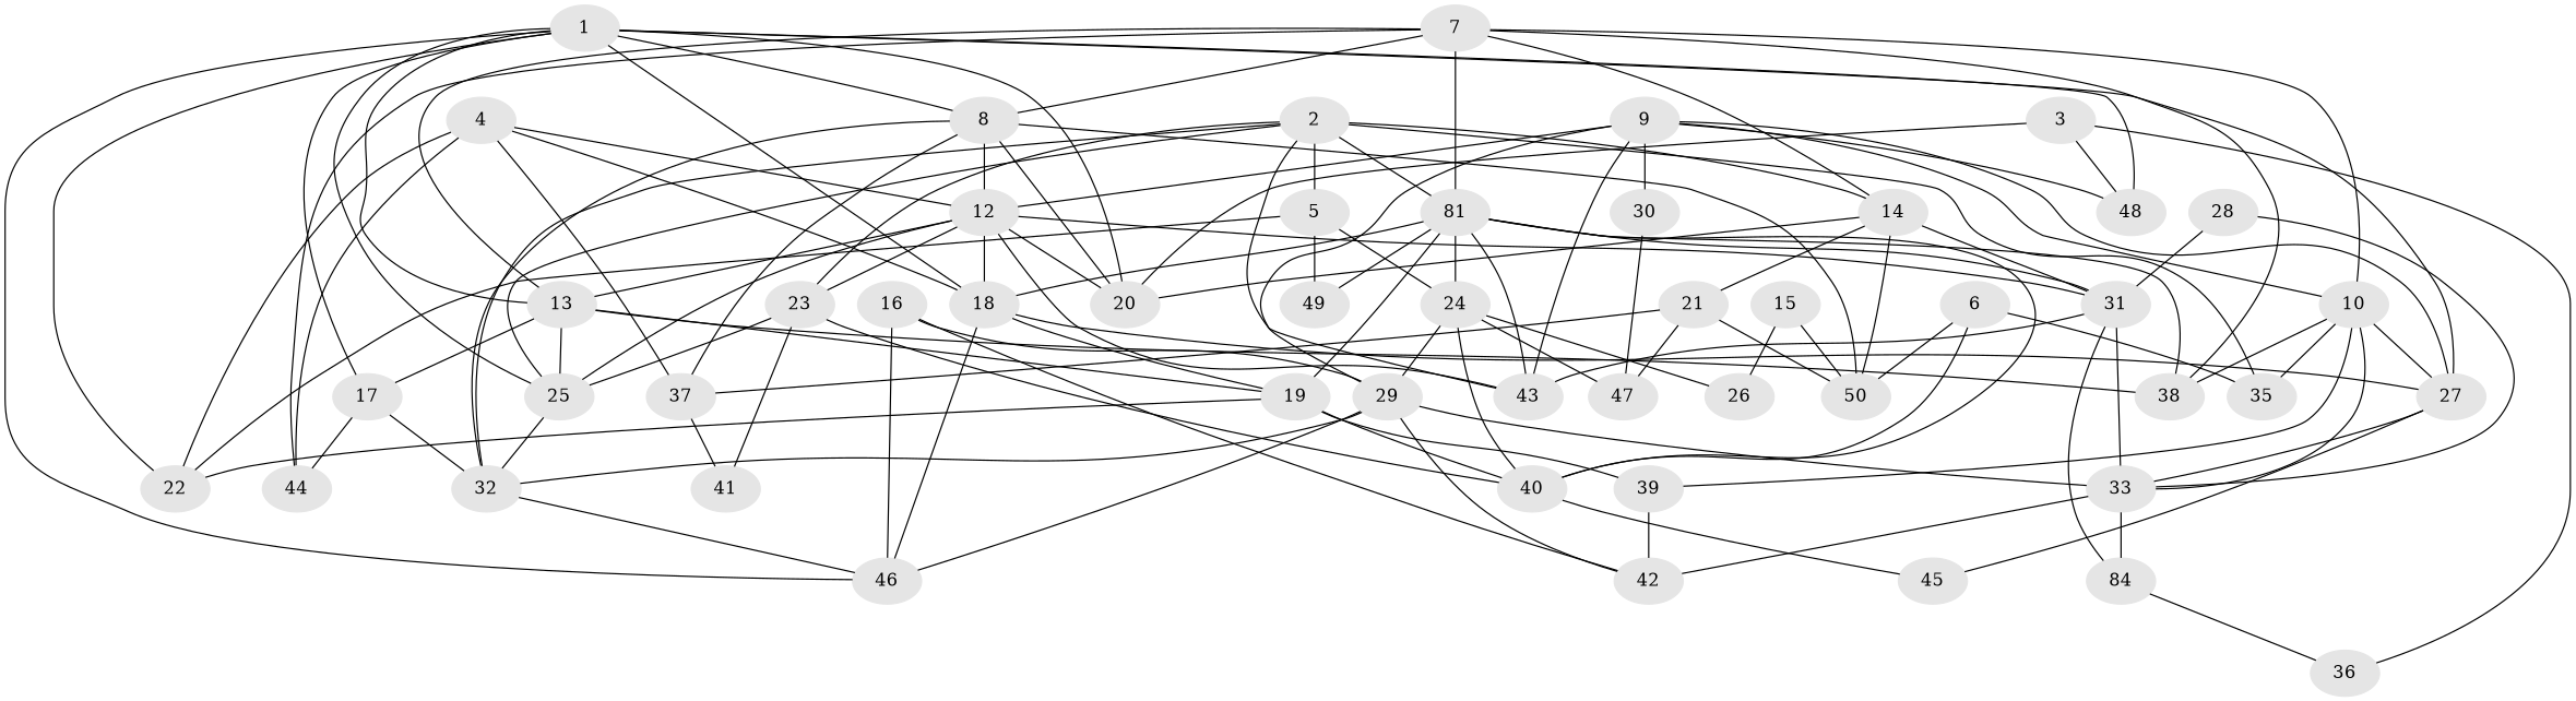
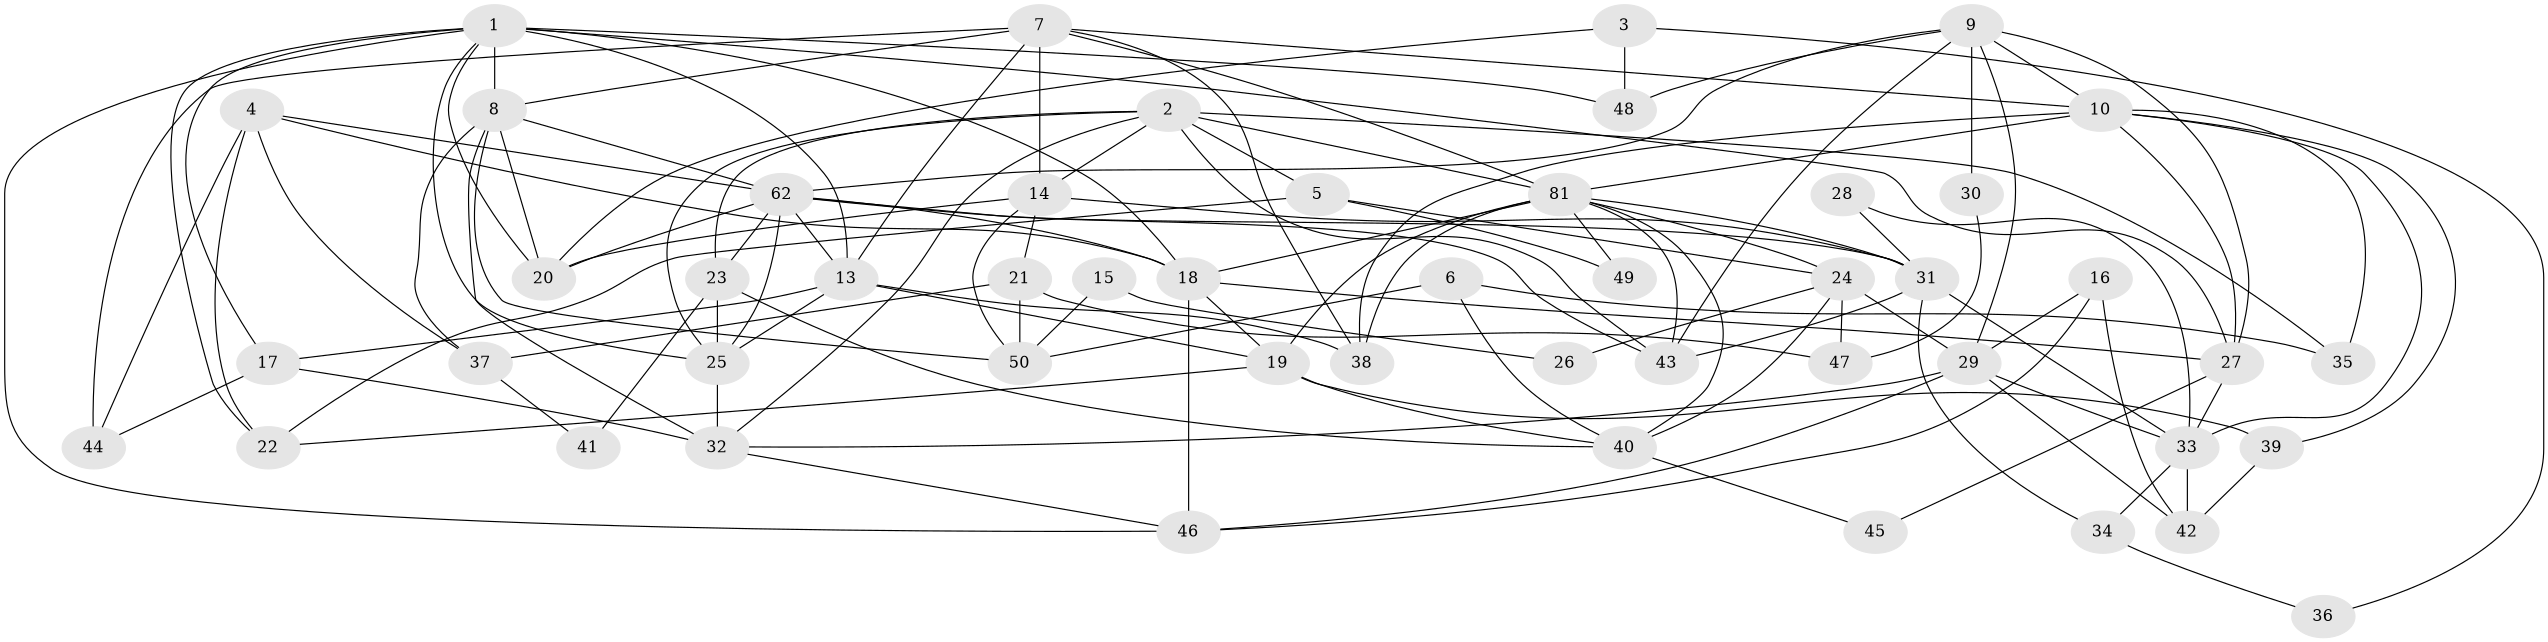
  graph {
    node [color=gray90 style=filled]
    edge [weight=1.0]
    1
    8
    13
    17
    18
    20
    22
    25
    27
    46
    48
    32
-   12
+   12 [label=62]
    37
    50
    38
    19
    44
    33
    45
    2
    5
    n23 [label=81]
    14
    23
    35
    43
    24
    49
    40
    31
    21
    41
    3
    36
    4
    29
    26
    47
    6
    7
    10
    39
    9
    30
    42
-   34 [label=84]
+   34
    15
    16
    28
    1 -- 8 [weight=3.0]
    1 -- 13 [weight=2.0]
    1 -- 17 [weight=2.0]
    1 -- 18
    1 -- 20
    1 -- 22
    1 -- 25
    1 -- 27
    1 -- 46
    1 -- 48
    8 -- 20
    8 -- 32
    8 -- 12
    8 -- 37
    8 -- 50 [weight=2.0]
    13 -- 17
    13 -- 25
    13 -- 38
    13 -- 19
    17 -- 32 [weight=2.0]
    17 -- 44
    18 -- 27
    18 -- 46
    18 -- 19
    25 -- 32
    27 -- 33
    27 -- 45
    32 -- 46
    12 -- 13
    12 -- 18
    12 -- 20
    12 -- 25
    12 -- 23
    12 -- 43
    12 -- 31
    37 -- 41
    19 -- 22
    19 -- 40
    19 -- 39
    33 -- 42 [weight=2.0]
    33 -- 34
    2 -- 25
    2 -- 32
    2 -- 5
    2 -- n23
    2 -- 14 [weight=2.0]
    2 -- 23
    2 -- 35
    2 -- 43
    5 -- 22
    5 -- 24
    5 -- 49
    n23 -- 18
    n23 -- 38
    n23 -- 19 [weight=3.0]
    n23 -- 43
    n23 -- 24
    n23 -- 49
    n23 -- 40
    n23 -- 31 [weight=2.0]
    14 -- 20
    14 -- 50
    14 -- 31
    14 -- 21
    23 -- 25
    23 -- 40
    23 -- 41
    24 -- 40
    24 -- 29
    24 -- 26
    24 -- 47
    40 -- 45
    31 -- 33
    31 -- 43
    31 -- 34
    21 -- 37
    21 -- 50
    21 -- 47
    3 -- 20
    3 -- 48
    3 -- 36
    4 -- 18
    4 -- 22
    4 -- 12
    4 -- 37
    4 -- 44
    29 -- 46
    29 -- 32
    29 -- 33
    29 -- 42
    6 -- 50 [weight=2.0]
    6 -- 35
    6 -- 40
    7 -- 8 [weight=2.0]
    7 -- 13
    7 -- 38
    7 -- 44
    7 -- n23 [weight=2.0]
    7 -- 14 [weight=2.0]
    7 -- 10 [weight=2.0]
    10 -- 27
    10 -- 38
    10 -- 33
+   10 -- n23
    10 -- 35
    10 -- 39
    39 -- 42
    9 -- 27
    9 -- 48
    9 -- 12
    9 -- 43
    9 -- 29
    9 -- 10
    9 -- 30
    30 -- 47
    34 -- 36
    15 -- 50
    15 -- 26
    16 -- 46
    16 -- 29
    16 -- 42
    28 -- 33
    28 -- 31
  }
